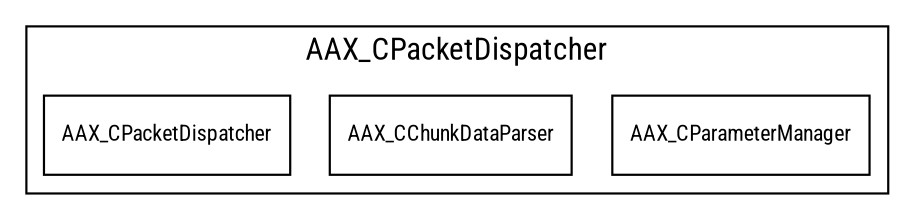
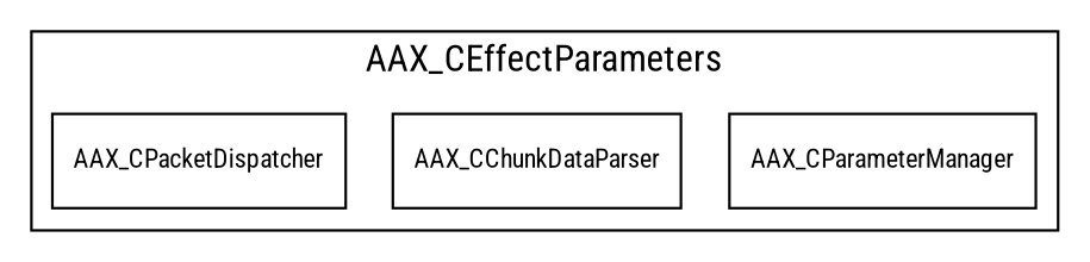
  digraph {
    fontname="Roboto Condensed"
    node [fontname="Roboto Condensed" fontsize=10 shape=record]
    n1 [label=AAX_CParameterManager]
    n2 [label=AAX_CChunkDataParser]
    n3 [label=AAX_CPacketDispatcher]
    subgraph cluster_1 {
-     label=AAX_CPacketDispatcher
+     label=AAX_CEffectParameters
      n1
      n2
      n3
    }
  }
